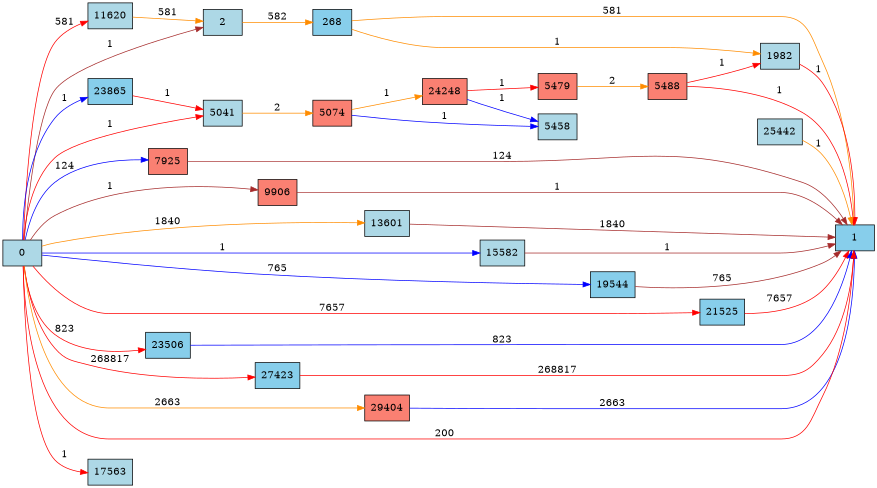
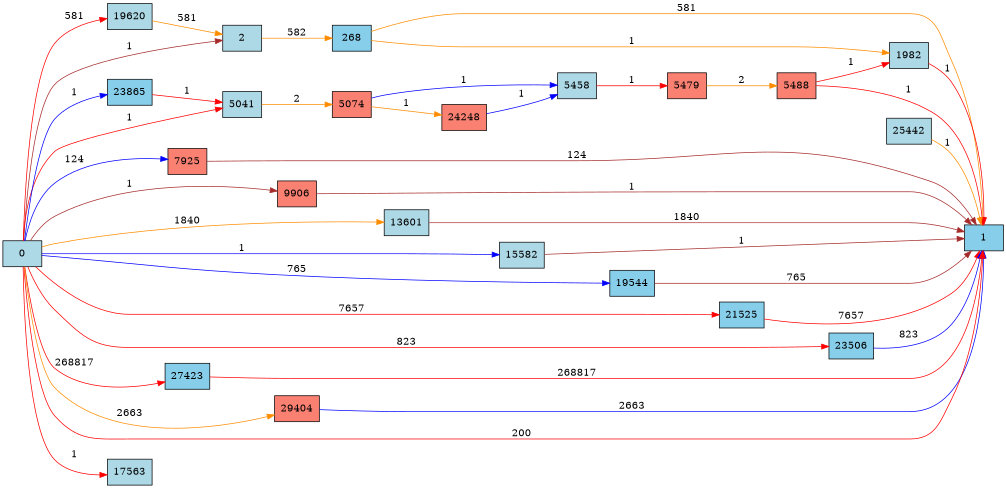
  digraph {
    rankdir=LR
    node [fillcolor=lightblue shape=rectangle style=filled]
    edge [color=red]
    268 [fillcolor=skyblue]
    2
    1 [fillcolor=skyblue]
    1982
    5074 [fillcolor=salmon]
    5041
    5458
    24248 [fillcolor=salmon]
    5479 [fillcolor=salmon]
    5488 [fillcolor=salmon]
    25442
    7925 [fillcolor=salmon]
    9906 [fillcolor=salmon]
-   11620
+   11620 [label=19620]
    13601
    15582
    19544 [fillcolor=skyblue]
    21525 [fillcolor=skyblue]
    23506 [fillcolor=skyblue]
    23865 [fillcolor=skyblue]
    27423 [fillcolor=skyblue]
    29404 [fillcolor=salmon]
    0
    17563
    268 -> 1 [color=darkorange label=581]
    268 -> 1982 [color=darkorange label=1]
    2 -> 268 [color=darkorange label=582]
    1982 -> 1 [label=1]
    5074 -> 5458 [color=blue label=1]
    5074 -> 24248 [color=darkorange label=1]
    5041 -> 5074 [color=darkorange label=2]
-   24248 -> 5479 [label=1]
+   5458 -> 5479 [label=1]
    24248 -> 5458 [color=blue label=1]
    5479 -> 5488 [color=darkorange label=2]
    5488 -> 1 [label=1]
    5488 -> 1982 [label=1]
    25442 -> 1 [color=darkorange label=1]
    7925 -> 1 [color=brown label=124]
    9906 -> 1 [color=brown label=1]
    11620 -> 2 [color=darkorange label=581]
    13601 -> 1 [color=brown label=1840]
    15582 -> 1 [color=brown label=1]
    19544 -> 1 [color=brown label=765]
    21525 -> 1 [label=7657]
    23506 -> 1 [color=blue label=823]
    23865 -> 5041 [label=1]
    27423 -> 1 [label=268817]
    29404 -> 1 [color=blue label=2663]
    0 -> 2 [color=brown label=1]
    0 -> 1 [label=200]
    0 -> 5041 [label=1]
    0 -> 7925 [color=blue label=124]
    0 -> 9906 [color=brown label=1]
    0 -> 11620 [label=581]
    0 -> 13601 [color=darkorange label=1840]
    0 -> 15582 [color=blue label=1]
    0 -> 19544 [color=blue label=765]
    0 -> 21525 [label=7657]
    0 -> 23506 [label=823]
    0 -> 23865 [color=blue label=1]
    0 -> 27423 [label=268817]
    0 -> 29404 [color=darkorange label=2663]
    0 -> 17563 [label=1]
  }
